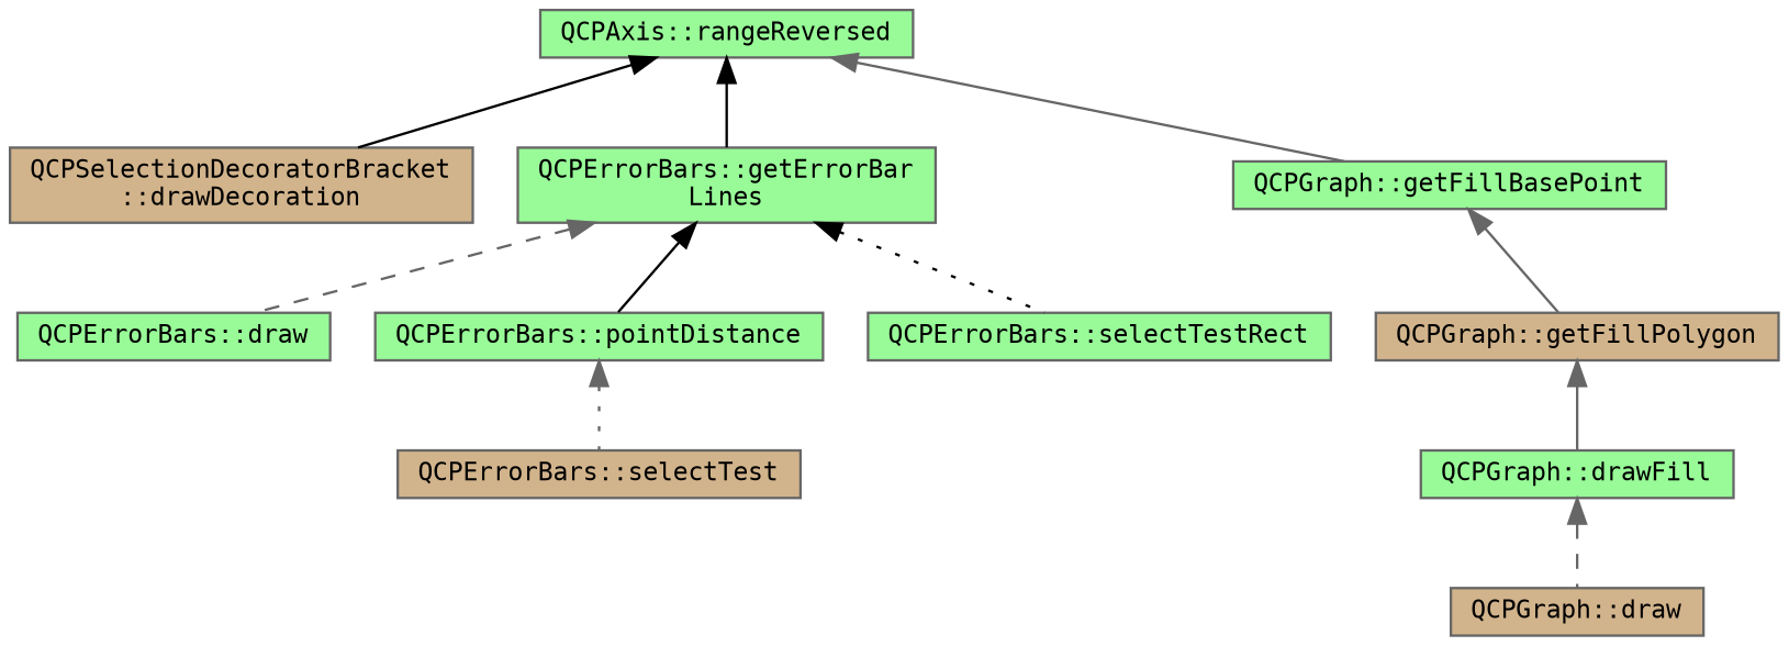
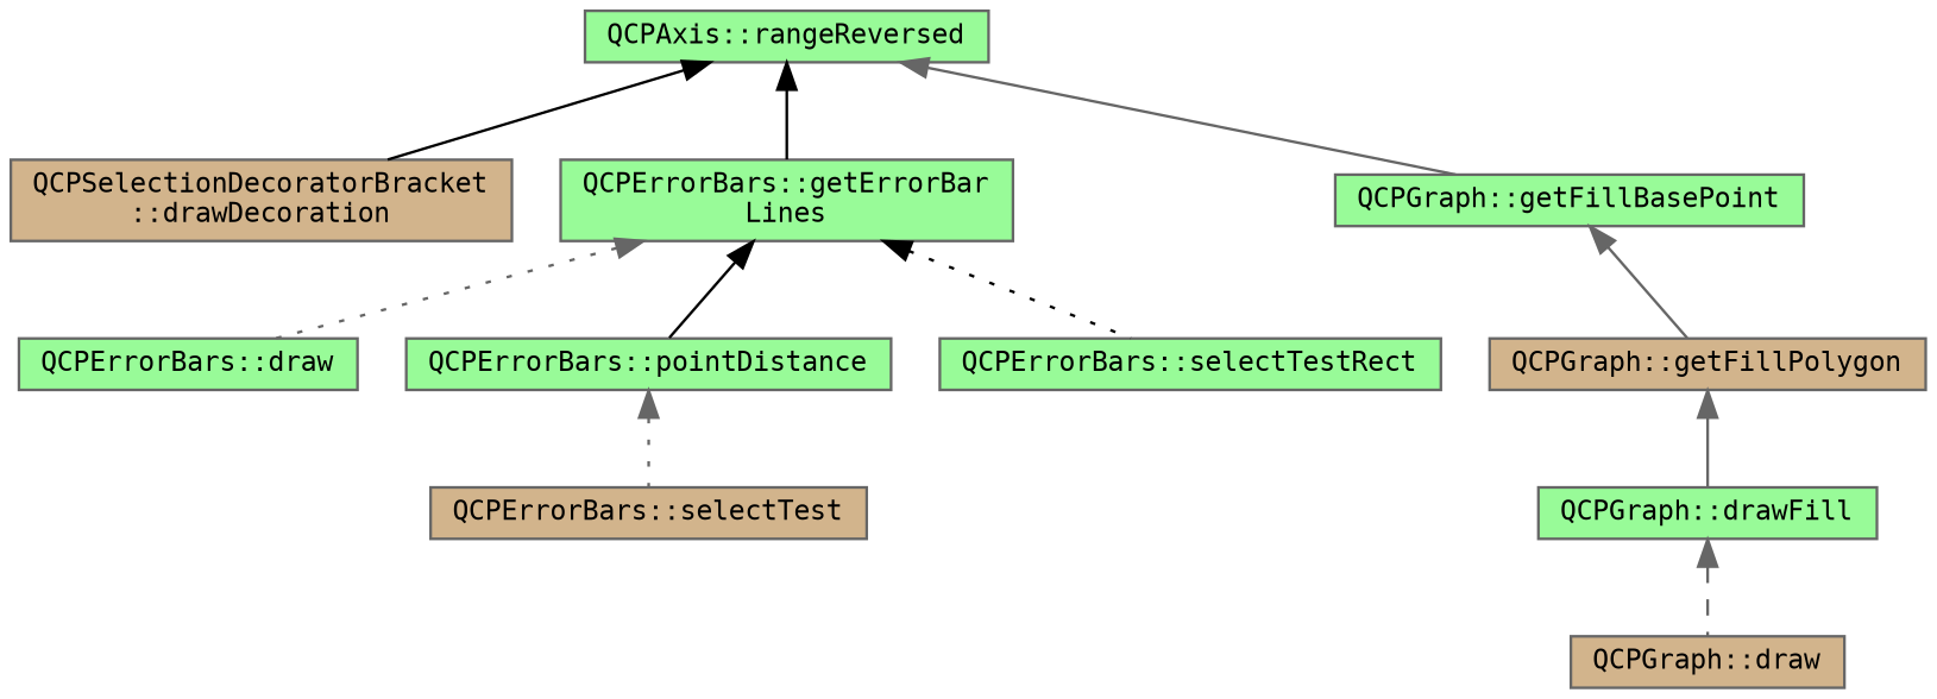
  digraph {
    fontname="DejaVu Sans Mono"
    rankdir=TB
    node [color=grey40 fillcolor=palegreen fontname="DejaVu Sans Mono" fontsize=10 shape=box style=filled]
    edge [color=gray40 dir=back fontname="DejaVu Sans Mono" fontsize=10 labelfontname=Helvetica labelfontsize=10 style=solid]
    n1 [color=gray40 fontcolor=black height=0.2 label="QCPAxis::rangeReversed" width=0.4]
    n2 [fillcolor=tan height=0.2 label="QCPSelectionDecoratorBracket\l::drawDecoration" width=0.4]
    n3 [height=0.2 label="QCPErrorBars::getErrorBar\lLines" width=0.4]
    n4 [height=0.2 label="QCPGraph::getFillBasePoint" width=0.4]
    n5 [height=0.2 label="QCPErrorBars::draw" width=0.4]
    n6 [height=0.2 label="QCPErrorBars::pointDistance" width=0.4]
    n7 [height=0.2 label="QCPErrorBars::selectTestRect" width=0.4]
    n8 [fillcolor=tan height=0.2 label="QCPGraph::getFillPolygon" width=0.4]
    n9 [fillcolor=tan height=0.2 label="QCPErrorBars::selectTest" width=0.4]
    n10 [height=0.2 label="QCPGraph::drawFill" width=0.4]
    n11 [fillcolor=tan height=0.2 label="QCPGraph::draw" width=0.4]
    n1 -> n2 [color=black]
    n1 -> n3 [color=black]
    n1 -> n4
-   n3 -> n5 [style=dashed]
+   n3 -> n5 [style=dotted]
    n3 -> n6 [color=black]
    n3 -> n7 [color=black style=dotted]
    n4 -> n8
    n6 -> n9 [style=dotted]
    n8 -> n10
    n10 -> n11 [style=dashed]
  }
